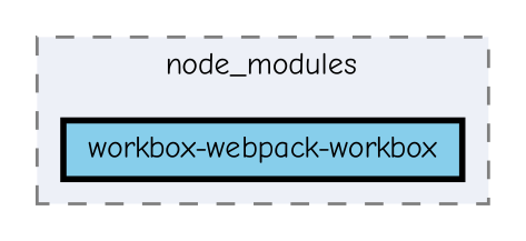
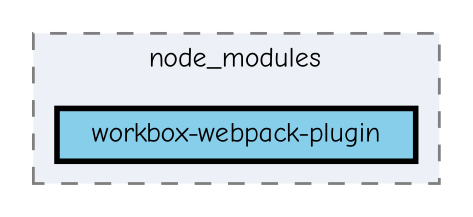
  digraph {
    compound=true
    fontname="Comic Neue"
-   n1 [color=black fillcolor=skyblue fontname="Comic Neue" fontsize=10 height=0.2 label="workbox-webpack-workbox" shape=box style="filled,bold" width=0.4]
+   n1 [color=black fillcolor=skyblue fontname="Comic Neue" fontsize=10 height=0.2 label="workbox-webpack-plugin" shape=box style="filled,bold" width=0.4]
    subgraph cluster_1 {
      bgcolor="#edf0f7"
      fontsize=10
      label=node_modules
      pencolor=grey50
      style="filled,dashed"
      n1
    }
  }
